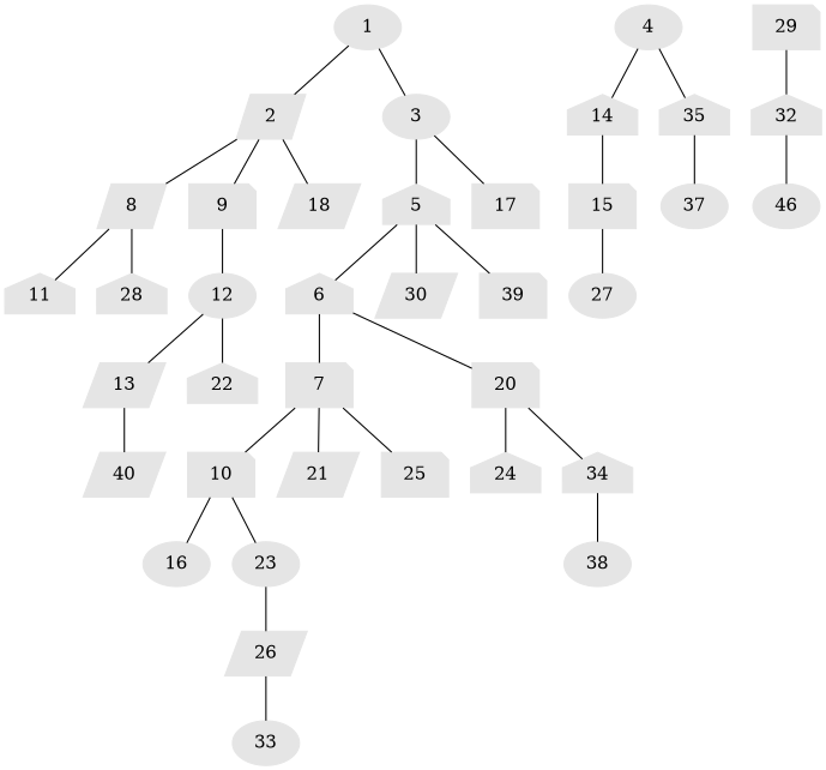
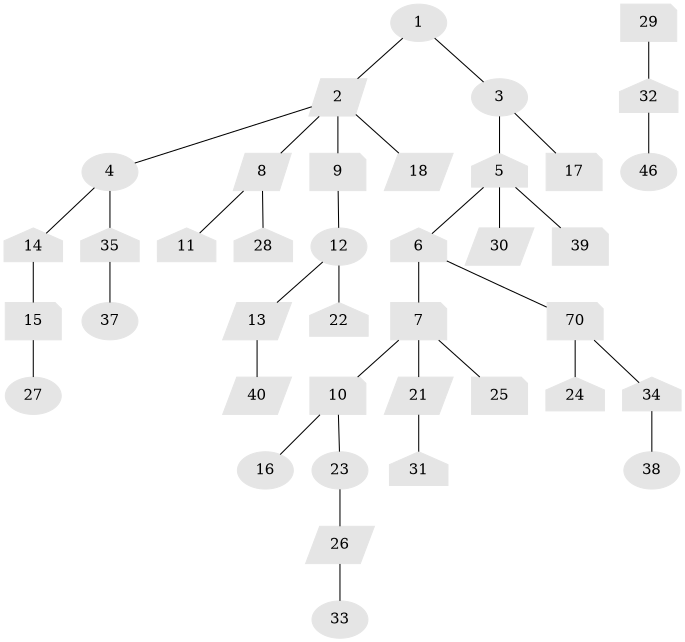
  graph {
    node [color=gray90 shape=ellipse style=filled]
    edge [weight=1.0]
    2 [shape=parallelogram]
    1
    3
    4
    8 [shape=parallelogram]
    9 [shape=note]
    18 [shape=parallelogram]
    5 [shape=house]
    17 [shape=note]
    14 [shape=house]
    35 [shape=house]
    11 [shape=house]
    28 [shape=house]
    12
    6 [shape=house]
    30 [shape=parallelogram]
    39 [shape=note]
    15 [shape=note]
    37
    7 [shape=note]
-   20 [shape=note]
+   20 [shape=note label=70]
    10 [shape=note]
    21 [shape=parallelogram]
    25 [shape=note]
    24 [shape=house]
    34 [shape=house]
    16
    23
+   31 [shape=house]
    13 [shape=parallelogram]
    22 [shape=house]
    26 [shape=parallelogram]
    40 [shape=parallelogram]
    27
    29 [shape=note]
    32 [shape=house]
    38
    33
    n39 [label=46]
+   2 -- 4
    2 -- 8
    2 -- 9
    2 -- 18
    1 -- 2
    1 -- 3
    3 -- 5 [weight=2.0]
    3 -- 17
    4 -- 14
    4 -- 35
    8 -- 11
    8 -- 28
    9 -- 12
    5 -- 6
    5 -- 30
    5 -- 39
    14 -- 15
    35 -- 37
    12 -- 13
    12 -- 22
    6 -- 7
    6 -- 20
    15 -- 27 [weight=2.0]
    7 -- 10
    7 -- 21
    7 -- 25
    20 -- 24
    20 -- 34
    10 -- 16
    10 -- 23
+   21 -- 31
    34 -- 38
    23 -- 26
    13 -- 40
    26 -- 33
    29 -- 32
    32 -- n39
  }
